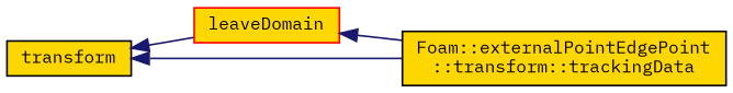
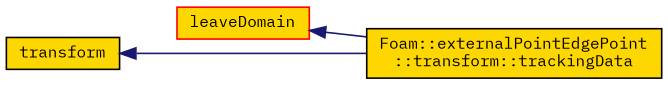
  digraph {
    fontname="IBM Plex Mono"
    rankdir=LR
    node [color=black fillcolor=gold fontname="IBM Plex Mono" fontsize=10 shape=record style=filled]
    edge [color=midnightblue dir=back fontname="IBM Plex Mono" fontsize=10 labelfontname=FreeSans labelfontsize=10 style=solid]
    n1 [fontcolor=black height=0.2 label=transform width=0.4]
    n2 [color=red height=0.2 label=leaveDomain width=0.4]
    n3 [height=0.2 label="Foam::externalPointEdgePoint\l::transform::trackingData" width=0.4]
-   n1 -> n2
    n1 -> n3
    n2 -> n3
  }
